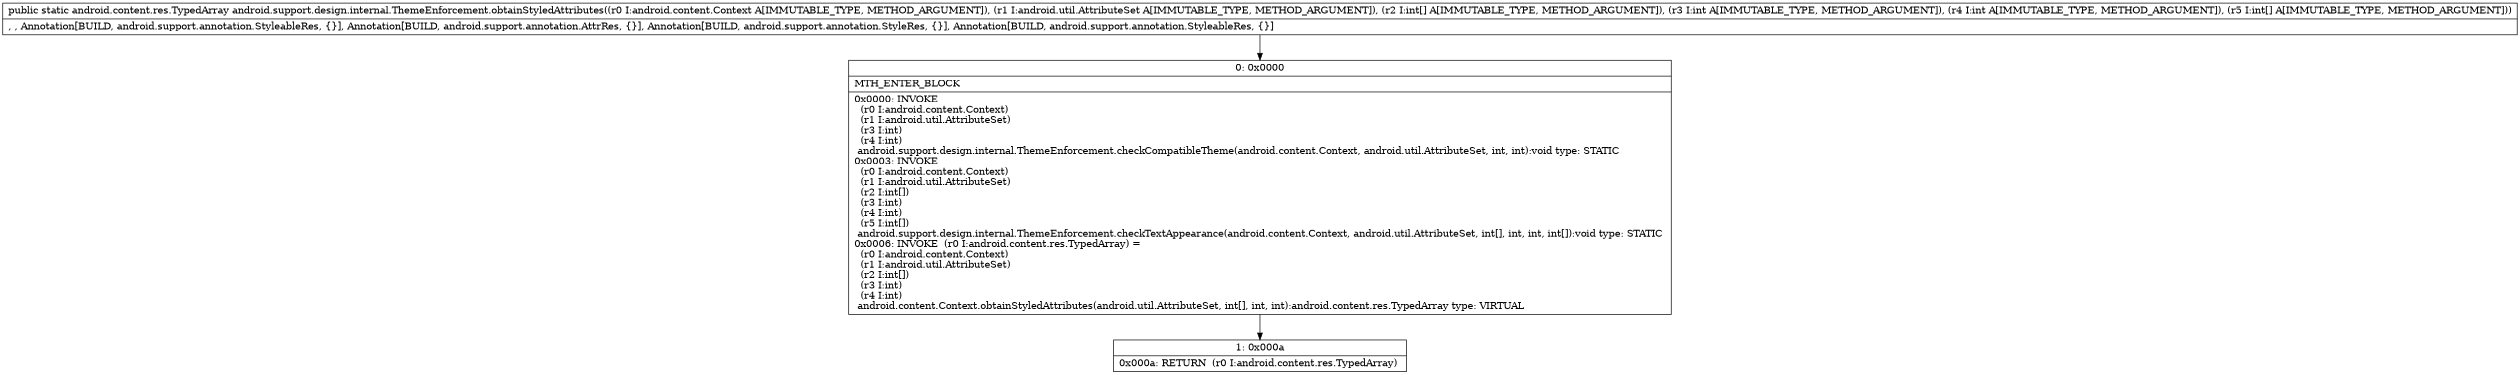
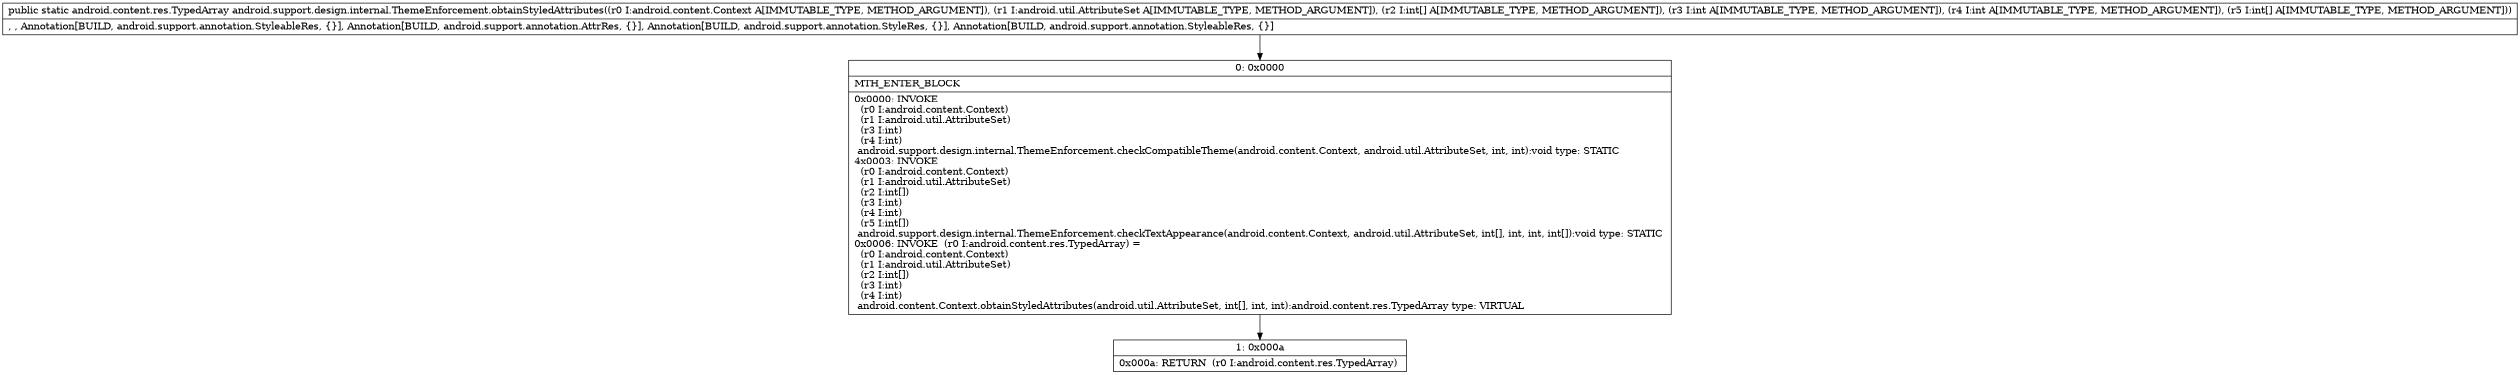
  digraph {
    node [shape=record]
-   n1 [label="{0\:\ 0x0000|MTH_ENTER_BLOCK\l|0x0000: INVOKE  \l  (r0 I:android.content.Context)\l  (r1 I:android.util.AttributeSet)\l  (r3 I:int)\l  (r4 I:int)\l android.support.design.internal.ThemeEnforcement.checkCompatibleTheme(android.content.Context, android.util.AttributeSet, int, int):void type: STATIC \l0x0003: INVOKE  \l  (r0 I:android.content.Context)\l  (r1 I:android.util.AttributeSet)\l  (r2 I:int[])\l  (r3 I:int)\l  (r4 I:int)\l  (r5 I:int[])\l android.support.design.internal.ThemeEnforcement.checkTextAppearance(android.content.Context, android.util.AttributeSet, int[], int, int, int[]):void type: STATIC \l0x0006: INVOKE  (r0 I:android.content.res.TypedArray) = \l  (r0 I:android.content.Context)\l  (r1 I:android.util.AttributeSet)\l  (r2 I:int[])\l  (r3 I:int)\l  (r4 I:int)\l android.content.Context.obtainStyledAttributes(android.util.AttributeSet, int[], int, int):android.content.res.TypedArray type: VIRTUAL \l}"]
+   n1 [label="{0\:\ 0x0000|MTH_ENTER_BLOCK\l|0x0000: INVOKE  \l  (r0 I:android.content.Context)\l  (r1 I:android.util.AttributeSet)\l  (r3 I:int)\l  (r4 I:int)\l android.support.design.internal.ThemeEnforcement.checkCompatibleTheme(android.content.Context, android.util.AttributeSet, int, int):void type: STATIC \l4x0003: INVOKE  \l  (r0 I:android.content.Context)\l  (r1 I:android.util.AttributeSet)\l  (r2 I:int[])\l  (r3 I:int)\l  (r4 I:int)\l  (r5 I:int[])\l android.support.design.internal.ThemeEnforcement.checkTextAppearance(android.content.Context, android.util.AttributeSet, int[], int, int, int[]):void type: STATIC \l0x0006: INVOKE  (r0 I:android.content.res.TypedArray) = \l  (r0 I:android.content.Context)\l  (r1 I:android.util.AttributeSet)\l  (r2 I:int[])\l  (r3 I:int)\l  (r4 I:int)\l android.content.Context.obtainStyledAttributes(android.util.AttributeSet, int[], int, int):android.content.res.TypedArray type: VIRTUAL \l}"]
    n2 [label="{1\:\ 0x000a|0x000a: RETURN  (r0 I:android.content.res.TypedArray) \l}"]
    n3 [label="{public static android.content.res.TypedArray android.support.design.internal.ThemeEnforcement.obtainStyledAttributes((r0 I:android.content.Context A[IMMUTABLE_TYPE, METHOD_ARGUMENT]), (r1 I:android.util.AttributeSet A[IMMUTABLE_TYPE, METHOD_ARGUMENT]), (r2 I:int[] A[IMMUTABLE_TYPE, METHOD_ARGUMENT]), (r3 I:int A[IMMUTABLE_TYPE, METHOD_ARGUMENT]), (r4 I:int A[IMMUTABLE_TYPE, METHOD_ARGUMENT]), (r5 I:int[] A[IMMUTABLE_TYPE, METHOD_ARGUMENT]))  | , , Annotation[BUILD, android.support.annotation.StyleableRes, \{\}], Annotation[BUILD, android.support.annotation.AttrRes, \{\}], Annotation[BUILD, android.support.annotation.StyleRes, \{\}], Annotation[BUILD, android.support.annotation.StyleableRes, \{\}]\l}"]
    n1 -> n2
    n3 -> n1
  }
